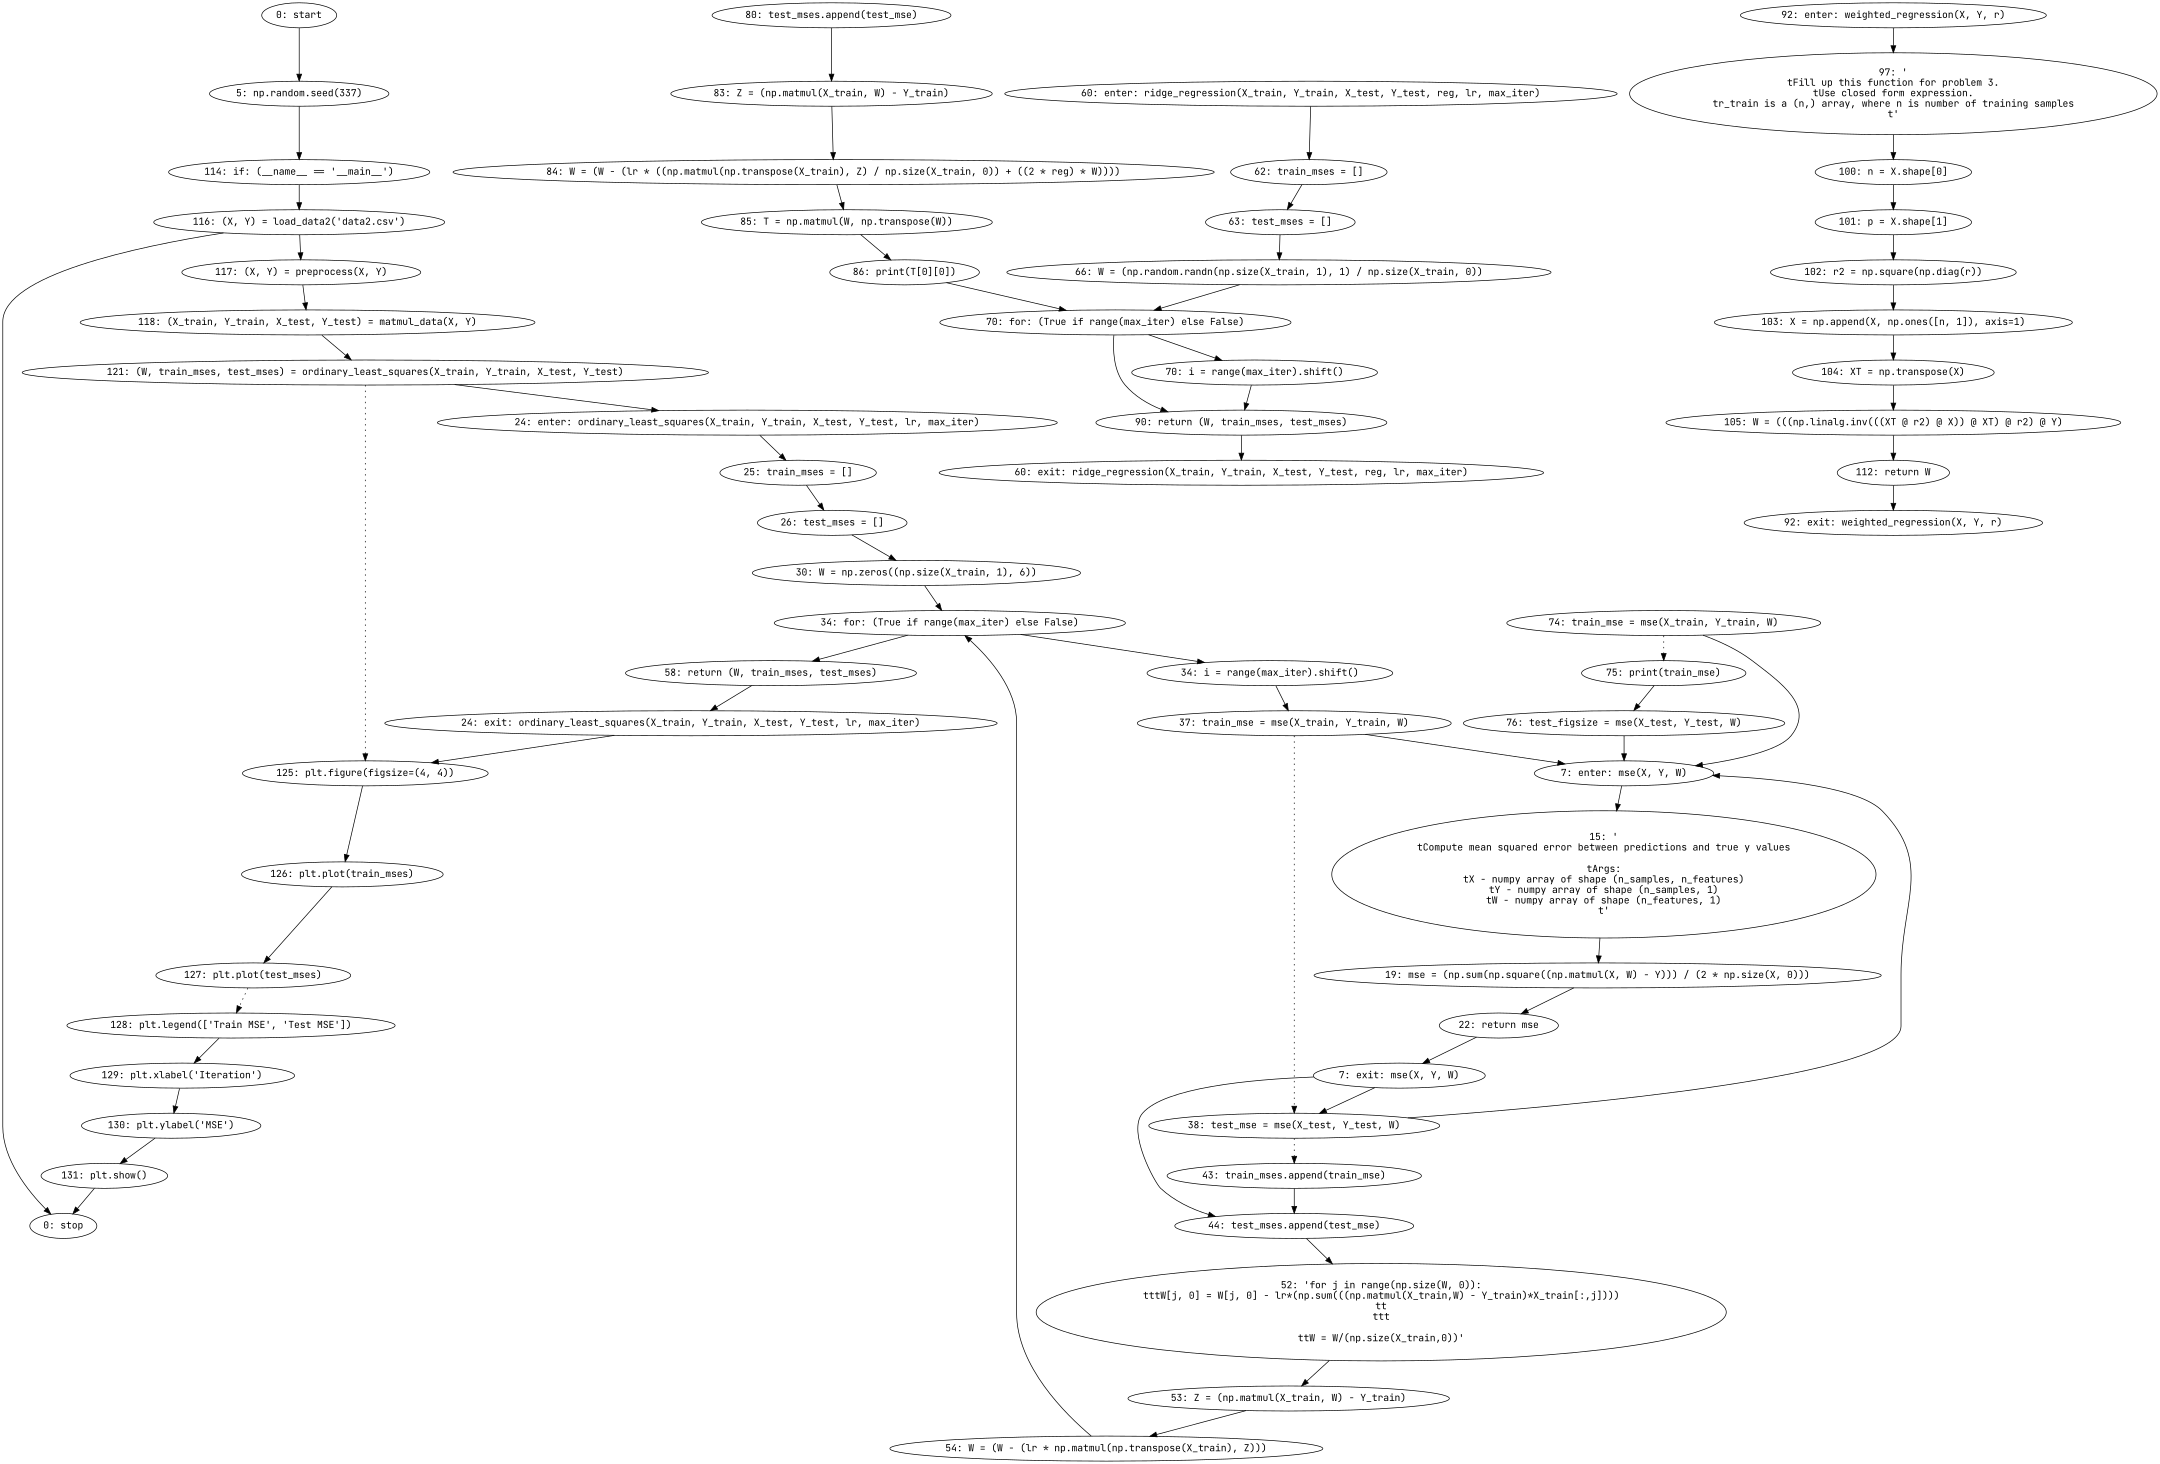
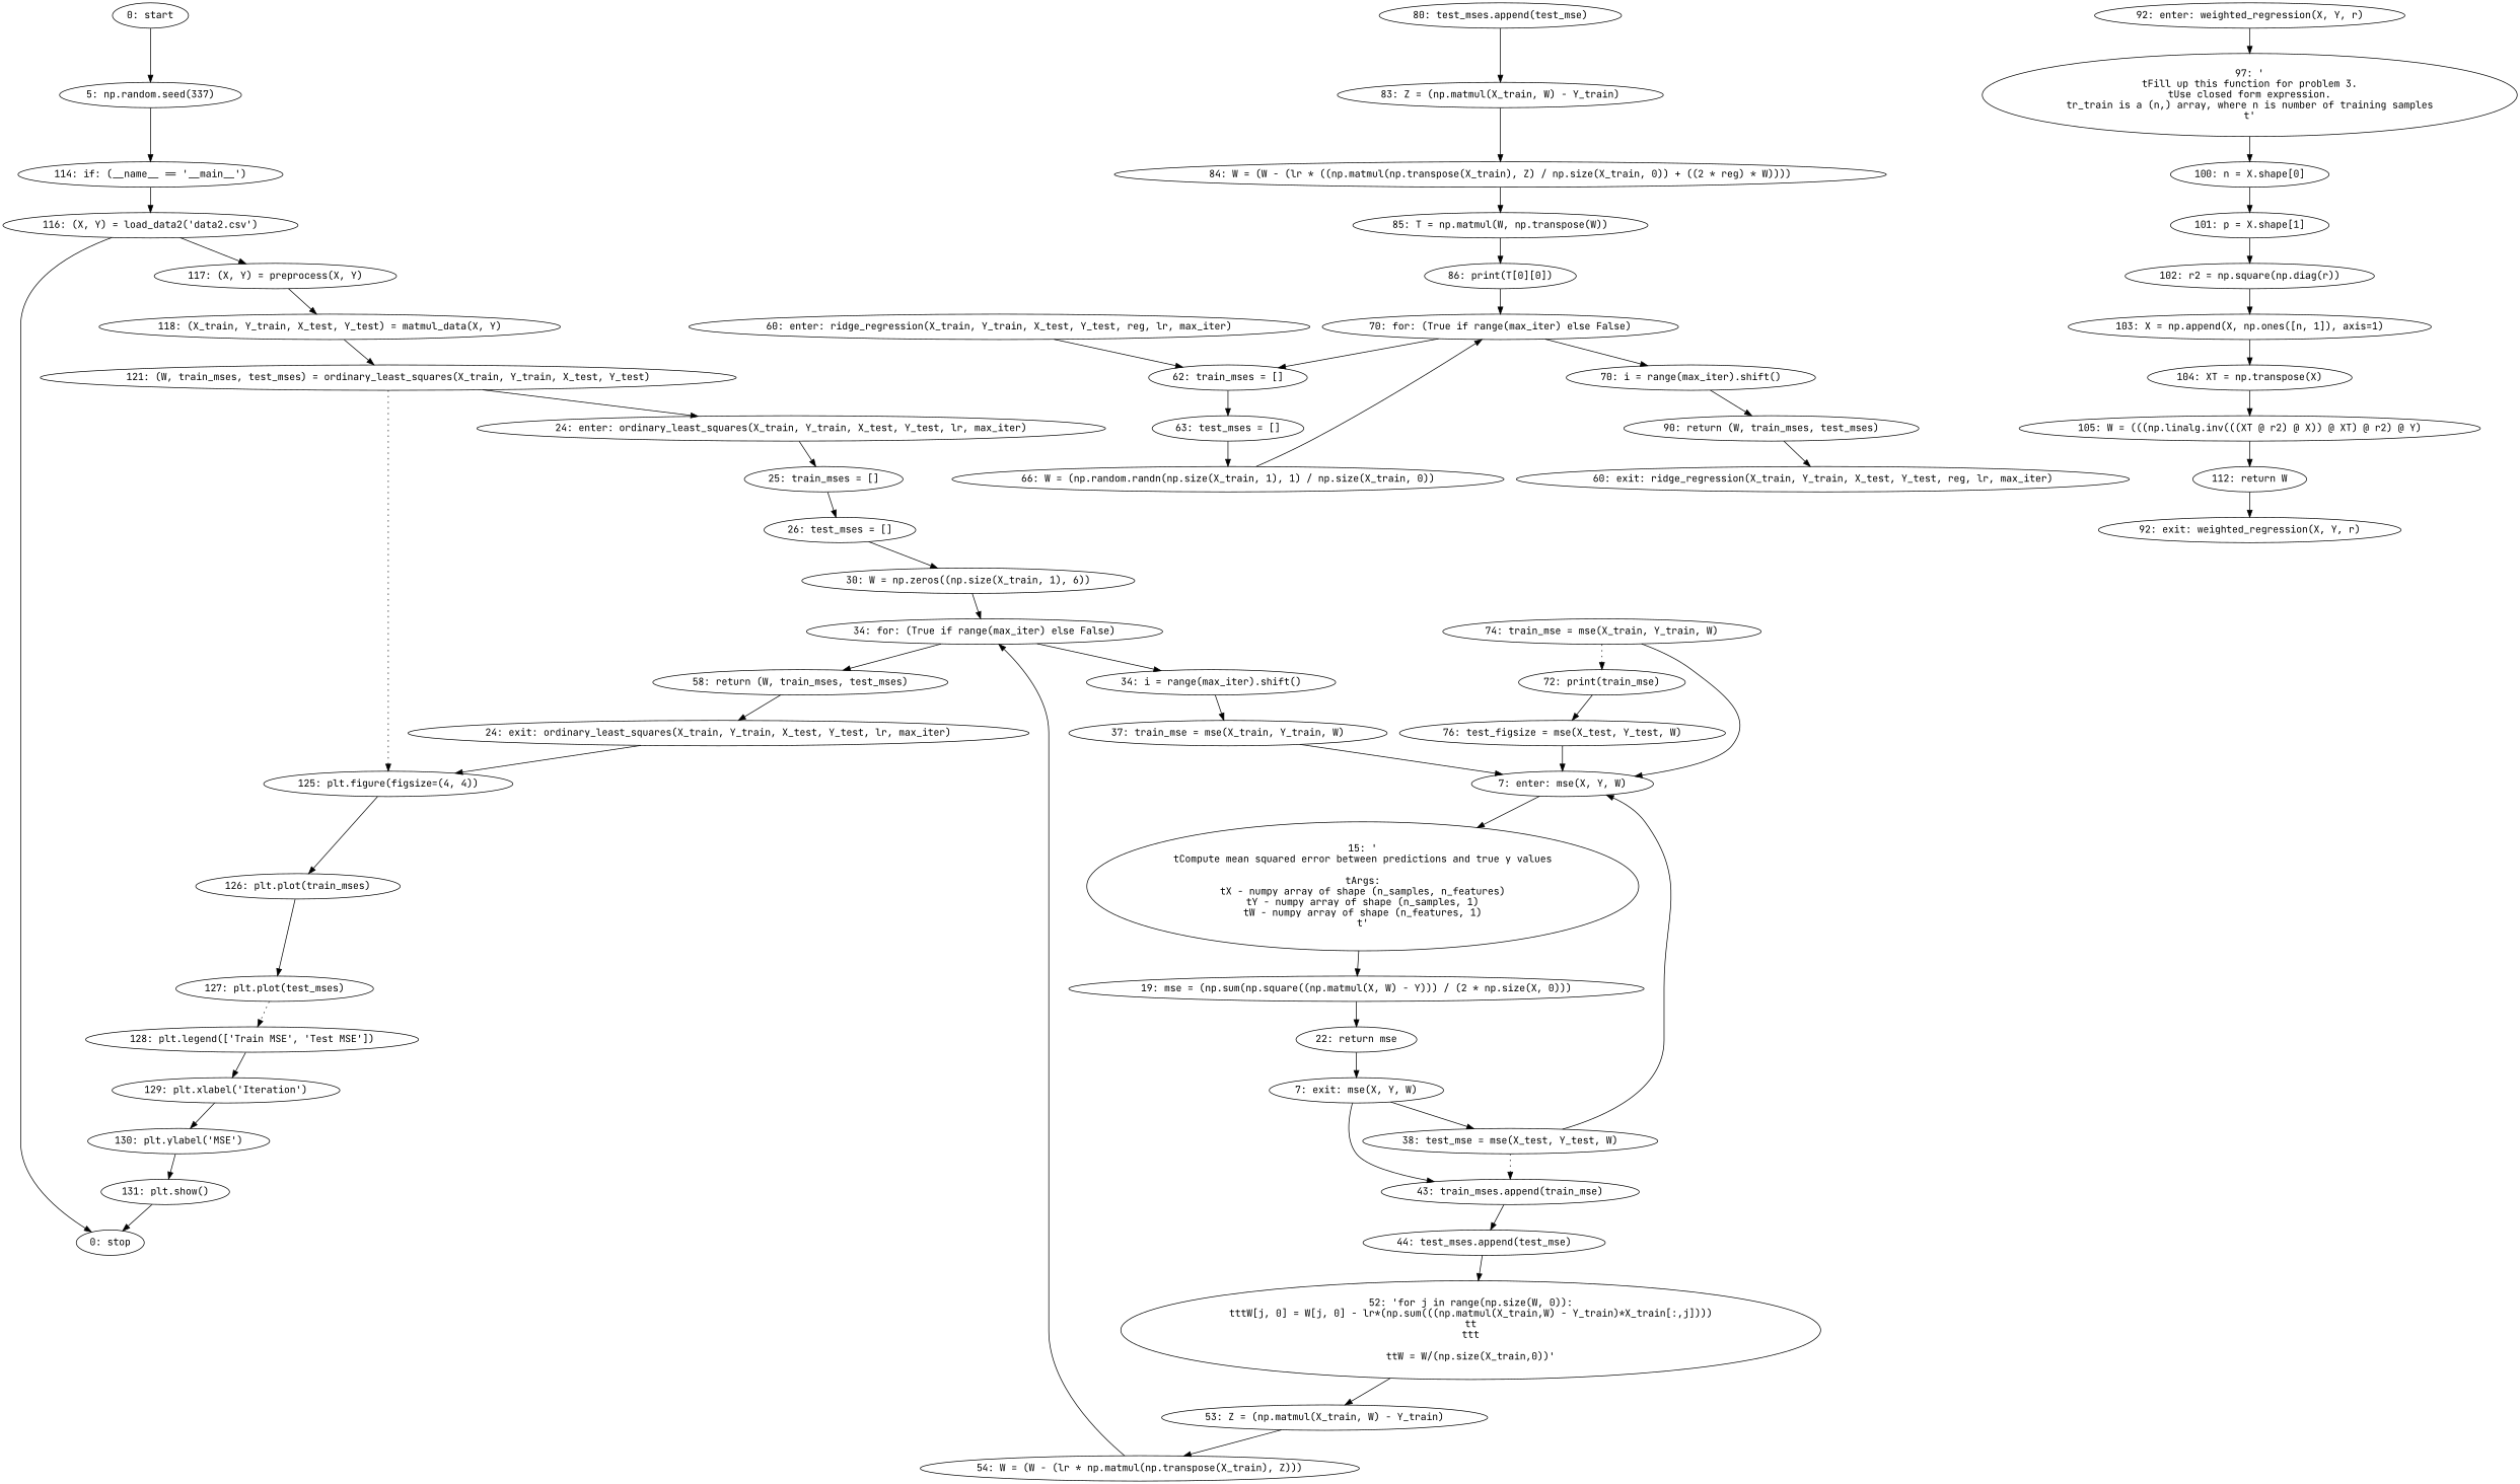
  strict digraph {
    fontname="JetBrains Mono"
    node [fontname="JetBrains Mono"]
    edge [fontname="JetBrains Mono"]
    n1 [label="0: start"]
    n2 [label="5: np.random.seed(337)"]
    n3 [label="114: if: (__name__ == '__main__')"]
    n4 [label="116: (X, Y) = load_data2('data2.csv')"]
    n5 [label="0: stop"]
    n6 [label="117: (X, Y) = preprocess(X, Y)"]
    n7 [label="118: (X_train, Y_train, X_test, Y_test) = matmul_data(X, Y)"]
    n8 [label="7: enter: mse(X, Y, W)"]
    n9 [label="15: '\n\tCompute mean squared error between predictions and true y values\n\n\tArgs:\n\tX - numpy array of shape (n_samples, n_features)\n\tY - numpy array of shape (n_samples, 1)\n\tW - numpy array of shape (n_features, 1)\n\t'"]
    n10 [label="19: mse = (np.sum(np.square((np.matmul(X, W) - Y))) / (2 * np.size(X, 0)))"]
    n11 [label="22: return mse"]
    n12 [label="7: exit: mse(X, Y, W)"]
    n13 [label="37: train_mse = mse(X_train, Y_train, W)"]
    n14 [label="38: test_mse = mse(X_test, Y_test, W)"]
    n15 [label="43: train_mses.append(train_mse)"]
    n16 [label="44: test_mses.append(test_mse)"]
    n17 [label="52: 'for j in range(np.size(W, 0)):\n\t\t\tW[j, 0] = W[j, 0] - lr*(np.sum(((np.matmul(X_train,W) - Y_train)*X_train[:,j])))\n\t\t\n\t\t\t\n\n\t\tW = W/(np.size(X_train,0))'"]
    n18 [label="53: Z = (np.matmul(X_train, W) - Y_train)"]
    n19 [label="74: train_mse = mse(X_train, Y_train, W)"]
-   n20 [label="75: print(train_mse)"]
+   n20 [label="72: print(train_mse)"]
    n21 [label="76: test_figsize = mse(X_test, Y_test, W)"]
    n22 [label="80: test_mses.append(test_mse)"]
    n23 [label="83: Z = (np.matmul(X_train, W) - Y_train)"]
    n24 [label="84: W = (W - (lr * ((np.matmul(np.transpose(X_train), Z) / np.size(X_train, 0)) + ((2 * reg) * W))))"]
    n25 [label="24: enter: ordinary_least_squares(X_train, Y_train, X_test, Y_test, lr, max_iter)"]
    n26 [label="25: train_mses = []"]
    n27 [label="26: test_mses = []"]
    n28 [label="30: W = np.zeros((np.size(X_train, 1), 6))"]
    n29 [label="34: for: (True if range(max_iter) else False)"]
    n30 [label="121: (W, train_mses, test_mses) = ordinary_least_squares(X_train, Y_train, X_test, Y_test)"]
    n31 [label="125: plt.figure(figsize=(4, 4))"]
    n32 [label="126: plt.plot(train_mses)"]
    n33 [label="127: plt.plot(test_mses)"]
    n34 [label="128: plt.legend(['Train MSE', 'Test MSE'])"]
    n35 [label="24: exit: ordinary_least_squares(X_train, Y_train, X_test, Y_test, lr, max_iter)"]
    n36 [label="58: return (W, train_mses, test_mses)"]
    n37 [label="34: i = range(max_iter).shift()"]
    n38 [label="54: W = (W - (lr * np.matmul(np.transpose(X_train), Z)))"]
    n39 [label="60: enter: ridge_regression(X_train, Y_train, X_test, Y_test, reg, lr, max_iter)"]
    n40 [label="62: train_mses = []"]
    n41 [label="63: test_mses = []"]
    n42 [label="66: W = (np.random.randn(np.size(X_train, 1), 1) / np.size(X_train, 0))"]
    n43 [label="70: for: (True if range(max_iter) else False)"]
    n44 [label="60: exit: ridge_regression(X_train, Y_train, X_test, Y_test, reg, lr, max_iter)"]
    n45 [label="90: return (W, train_mses, test_mses)"]
    n46 [label="70: i = range(max_iter).shift()"]
    n47 [label="86: print(T[0][0])"]
    n48 [label="85: T = np.matmul(W, np.transpose(W))"]
    n49 [label="92: enter: weighted_regression(X, Y, r)"]
    n50 [label="97: '\n\tFill up this function for problem 3.\n\tUse closed form expression.\n\tr_train is a (n,) array, where n is number of training samples\n\t'"]
    n51 [label="100: n = X.shape[0]"]
    n52 [label="101: p = X.shape[1]"]
    n53 [label="102: r2 = np.square(np.diag(r))"]
    n54 [label="92: exit: weighted_regression(X, Y, r)"]
    n55 [label="112: return W"]
    n56 [label="103: X = np.append(X, np.ones([n, 1]), axis=1)"]
    n57 [label="104: XT = np.transpose(X)"]
    n58 [label="105: W = (((np.linalg.inv(((XT @ r2) @ X)) @ XT) @ r2) @ Y)"]
    n59 [label="129: plt.xlabel('Iteration')"]
    n60 [label="130: plt.ylabel('MSE')"]
    n61 [label="131: plt.show()"]
    n1 -> n2
    n2 -> n3
    n3 -> n4
    n4 -> n5
    n4 -> n6
    n6 -> n7
    n7 -> n30
    n8 -> n9
    n9 -> n10
    n10 -> n11
    n11 -> n12
    n12 -> n14
-   n12 -> n16
+   n12 -> n15
    n13 -> n8
-   n13 -> n14 [style=dotted weight=100]
    n14 -> n8
    n14 -> n15 [style=dotted weight=100]
    n15 -> n16
    n16 -> n17
    n17 -> n18
    n18 -> n38
    n19 -> n8
    n19 -> n20 [style=dotted weight=100]
    n20 -> n21
    n21 -> n8
    n22 -> n23
    n23 -> n24
    n24 -> n48
    n25 -> n26
    n26 -> n27
    n27 -> n28
    n28 -> n29
    n29 -> n36
    n29 -> n37
    n30 -> n25
    n30 -> n31 [style=dotted weight=100]
    n31 -> n32
    n32 -> n33
    n33 -> n34 [style=dotted]
    n34 -> n59
    n35 -> n31
    n36 -> n35
    n37 -> n13
    n38 -> n29
    n39 -> n40
    n40 -> n41
    n41 -> n42
    n42 -> n43
-   n43 -> n45
+   n43 -> n40
    n43 -> n46
    n45 -> n44
    n46 -> n45
    n47 -> n43
    n48 -> n47
    n49 -> n50
    n50 -> n51
    n51 -> n52
    n52 -> n53
    n53 -> n56
    n55 -> n54
    n56 -> n57
    n57 -> n58
    n58 -> n55
    n59 -> n60
    n60 -> n61
    n61 -> n5
  }
